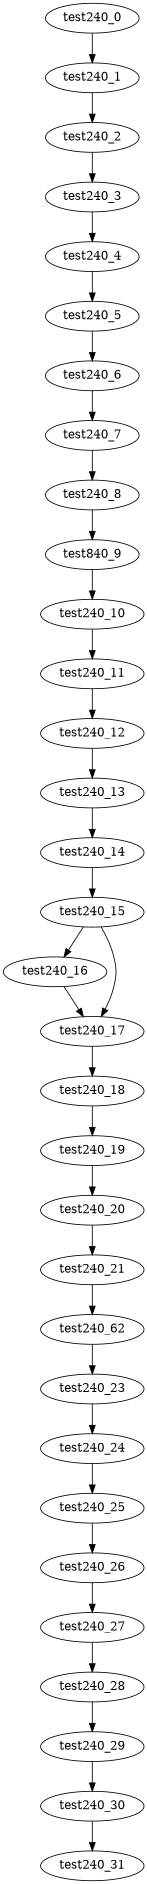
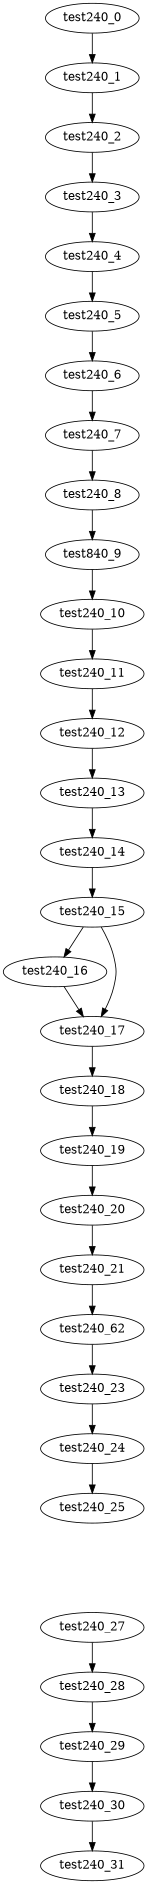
  digraph {
    test240_0
    test240_1
    test240_2
    test240_3
    test240_4
    test240_5
    test240_6
    test240_7
    test240_8
    n10 [label=test840_9]
    test240_10
    test240_11
    test240_12
    test240_13
    test240_14
    test240_15
    test240_16
    test240_17
    test240_18
    test240_19
    test240_20
    test240_21
    n23 [label=test240_62]
    test240_23
    test240_24
    test240_25
-   test240_26
    test240_27
    test240_28
    test240_29
    test240_30
    test240_31
    test240_0 -> test240_1
    test240_1 -> test240_2
    test240_2 -> test240_3
    test240_3 -> test240_4
    test240_4 -> test240_5
    test240_5 -> test240_6
    test240_6 -> test240_7
    test240_7 -> test240_8
    test240_8 -> n10
    n10 -> test240_10
    test240_10 -> test240_11
    test240_11 -> test240_12
    test240_12 -> test240_13
    test240_13 -> test240_14
    test240_14 -> test240_15
    test240_15 -> test240_16
    test240_15 -> test240_17
    test240_16 -> test240_17
    test240_17 -> test240_18
    test240_18 -> test240_19
    test240_19 -> test240_20
    test240_20 -> test240_21
    test240_21 -> n23
    n23 -> test240_23
    test240_23 -> test240_24
    test240_24 -> test240_25
-   test240_25 -> test240_26
-   test240_26 -> test240_27
    test240_27 -> test240_28
    test240_28 -> test240_29
    test240_29 -> test240_30
    test240_30 -> test240_31
  }
